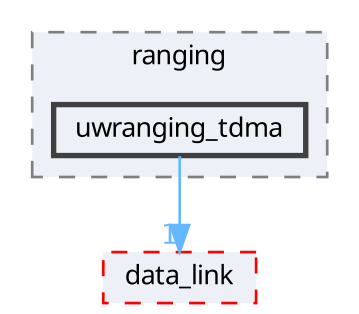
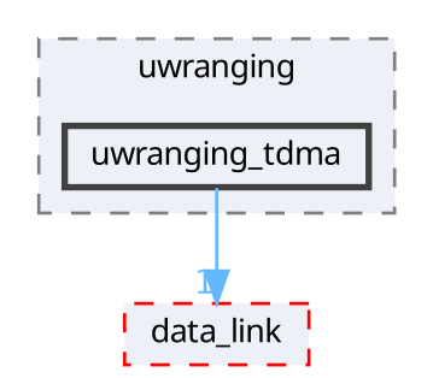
  digraph {
    compound=true
    fontname="Noto Sans"
    node [fillcolor="#edf0f7" fontname="Noto Sans" fontsize=10 shape=box]
    n1 [color=grey25 height=0.2 label=uwranging_tdma style="filled,bold" width=0.4]
    n2 [color=red height=0.2 label=data_link style="filled,dashed" width=0.4]
    subgraph cluster_1 {
      bgcolor="#edf0f7"
      fontsize=10
-     label=ranging
+     label=uwranging
      pencolor=grey50
      style="filled,dashed"
      n1
    }
    n1 -> n2 [color=steelblue1 fontcolor=steelblue1 fontname="Noto Sans" fontsize=10 headlabel=1 labeldistance=1.5 labelfontname=Helvetica labelfontsize=10]
  }
